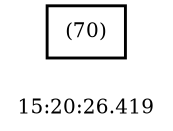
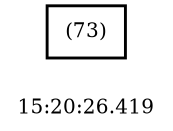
  digraph {
    label="15:20:26.419"
-   n1 [color=black fontcolor=black label="(70)" shape=rectangle style=bold]
+   n1 [color=black fontcolor=black label="(73)" shape=rectangle style=bold]
  }
